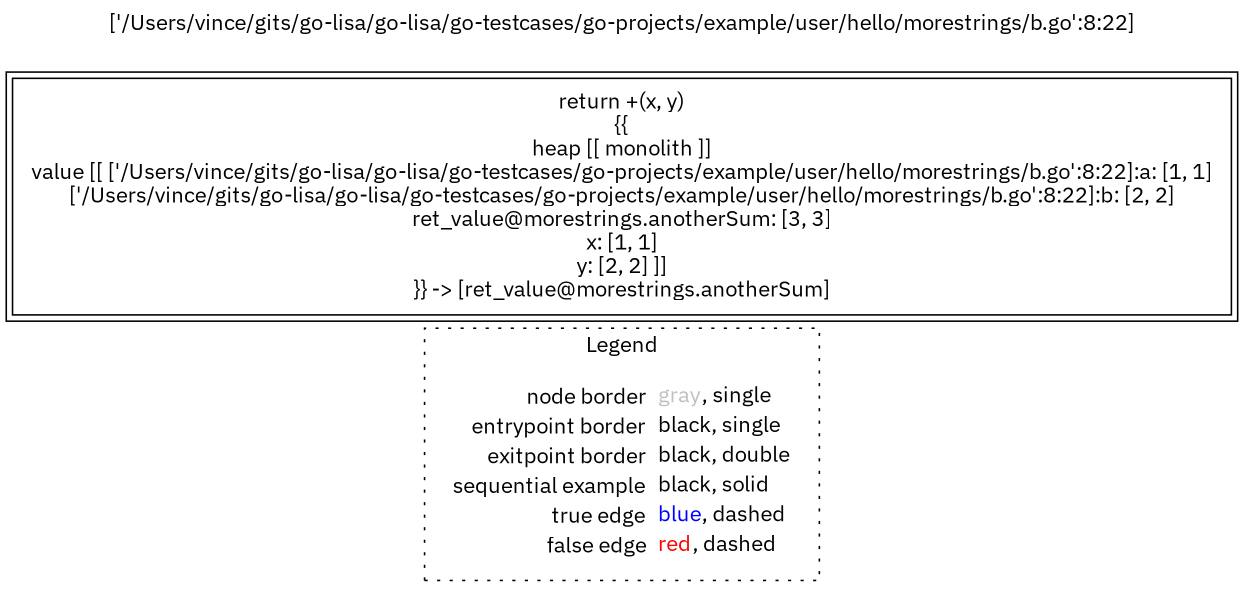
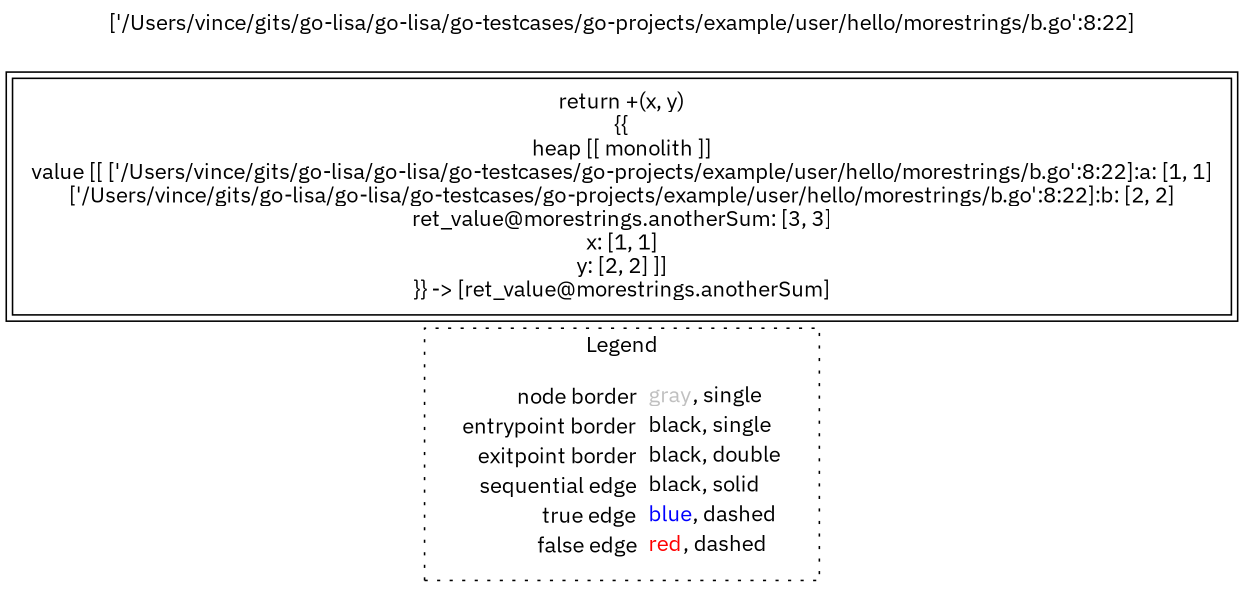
  digraph {
    label="['/Users/vince/gits/go-lisa/go-lisa/go-testcases/go-projects/example/user/hello/morestrings/b.go':8:22]"
    labelloc=t
    rankdir=LR
    fontname="IBM Plex Sans"
    node [fontname="IBM Plex Sans"]
-   n1 [label=<<table border="0" cellpadding="2" cellspacing="0" cellborder="0"><tr><td align="right">node border&nbsp;</td><td align="left"><font color="gray">gray</font>, single</td></tr><tr><td align="right">entrypoint border&nbsp;</td><td align="left"><font color="black">black</font>, single</td></tr><tr><td align="right">exitpoint border&nbsp;</td><td align="left"><font color="black">black</font>, double</td></tr><tr><td align="right">sequential example&nbsp;</td><td align="left"><font color="black">black</font>, solid</td></tr><tr><td align="right">true edge&nbsp;</td><td align="left"><font color="blue">blue</font>, dashed</td></tr><tr><td align="right">false edge&nbsp;</td><td align="left"><font color="red">red</font>, dashed</td></tr></table>> shape=plaintext]
+   n1 [label=<<table border="0" cellpadding="2" cellspacing="0" cellborder="0"><tr><td align="right">node border&nbsp;</td><td align="left"><font color="gray">gray</font>, single</td></tr><tr><td align="right">entrypoint border&nbsp;</td><td align="left"><font color="black">black</font>, single</td></tr><tr><td align="right">exitpoint border&nbsp;</td><td align="left"><font color="black">black</font>, double</td></tr><tr><td align="right">sequential edge&nbsp;</td><td align="left"><font color="black">black</font>, solid</td></tr><tr><td align="right">true edge&nbsp;</td><td align="left"><font color="blue">blue</font>, dashed</td></tr><tr><td align="right">false edge&nbsp;</td><td align="left"><font color="red">red</font>, dashed</td></tr></table>> shape=plaintext]
    n2 [color=black label=<return +(x, y)<BR/>{{<BR/>heap [[ monolith ]]<BR/>value [[ ['/Users/vince/gits/go-lisa/go-lisa/go-testcases/go-projects/example/user/hello/morestrings/b.go':8:22]:a: [1, 1]<BR/>['/Users/vince/gits/go-lisa/go-lisa/go-testcases/go-projects/example/user/hello/morestrings/b.go':8:22]:b: [2, 2]<BR/>ret_value@morestrings.anotherSum: [3, 3]<BR/>x: [1, 1]<BR/>y: [2, 2] ]]<BR/>}} -&gt; [ret_value@morestrings.anotherSum]> peripheries=2 shape=rect]
    subgraph cluster_1 {
      label=Legend
      style=dotted
      n1
    }
  }
